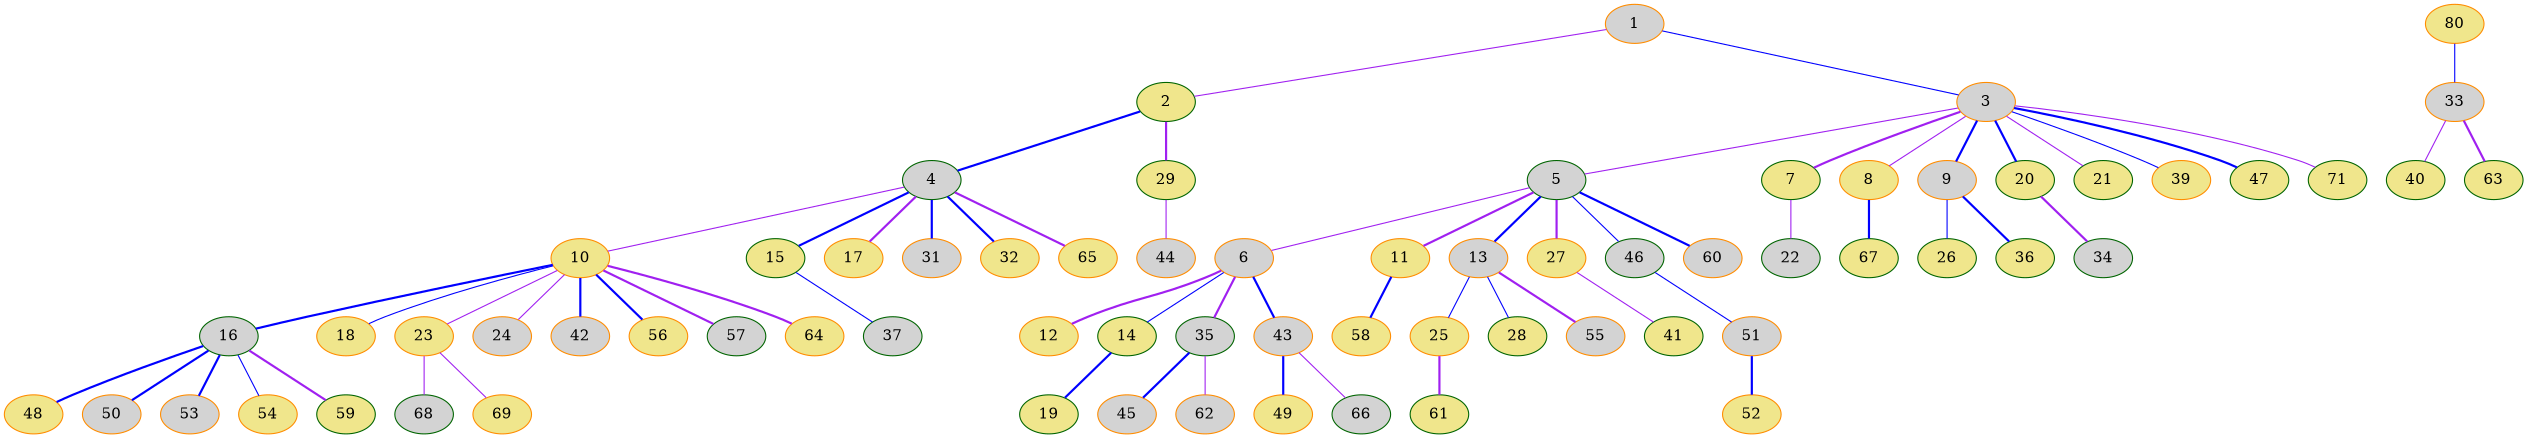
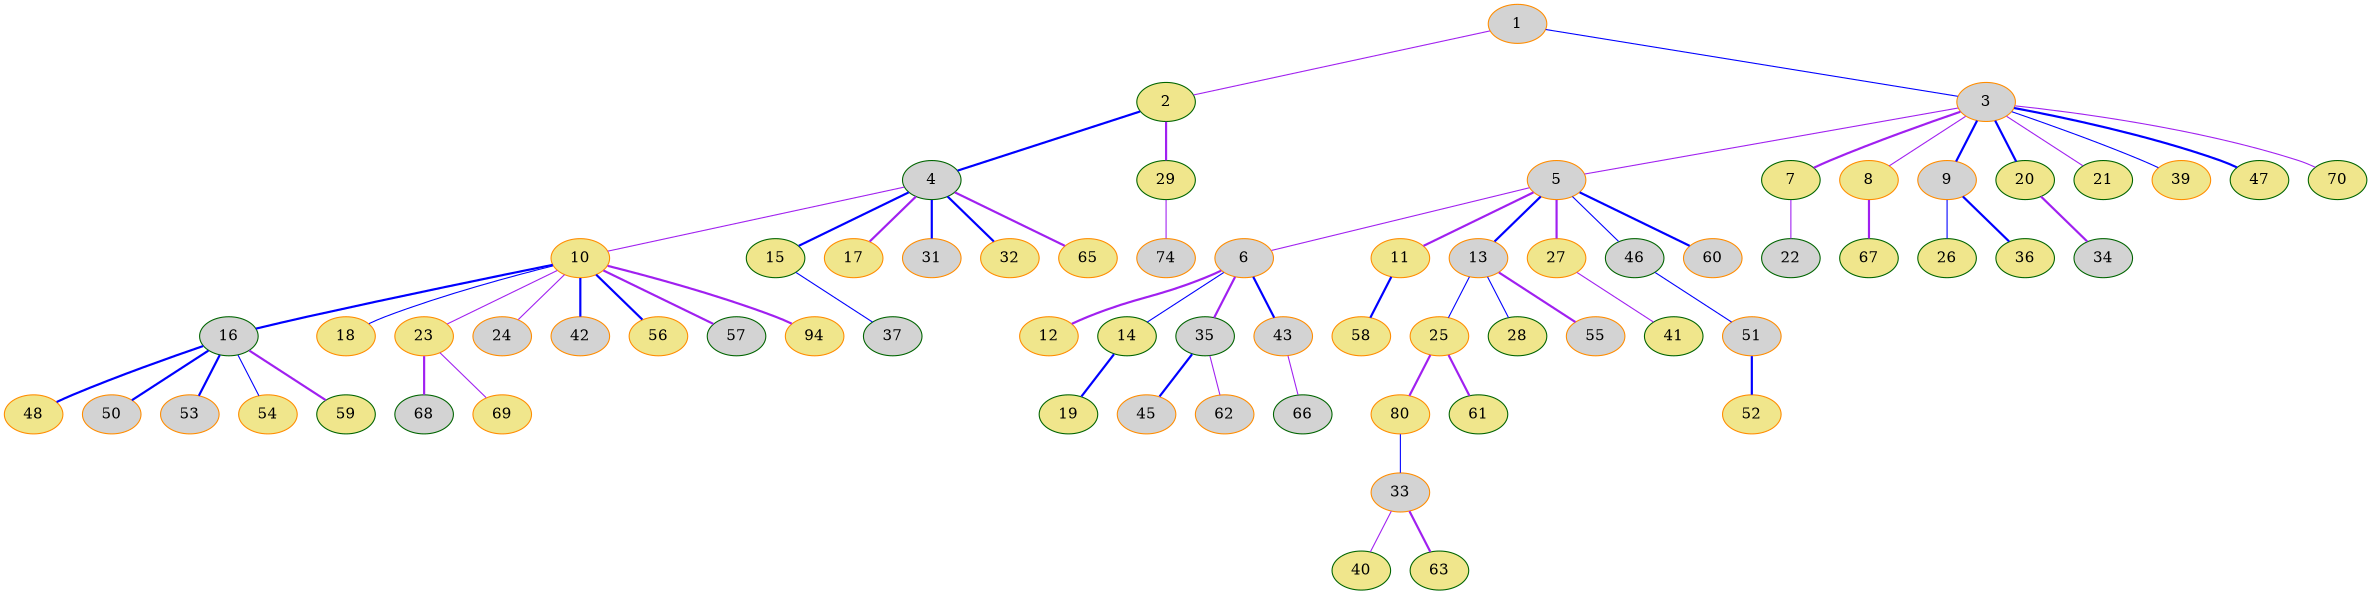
  graph {
    node [color=darkorange fillcolor=khaki style=filled]
    edge [color=purple style=bold]
    1 [fillcolor=lightgrey]
    2 [color=darkgreen]
    3 [fillcolor=lightgrey]
    4 [color=darkgreen fillcolor=lightgrey]
    29 [color=darkgreen]
-   5 [color=darkgreen fillcolor=lightgrey]
+   5 [fillcolor=lightgrey]
    7 [color=darkgreen]
    8
    9 [fillcolor=lightgrey]
    20 [color=darkgreen]
    21 [color=darkgreen]
    39
    47 [color=darkgreen]
-   70 [color=darkgreen label=71]
+   70 [color=darkgreen]
    10
    15 [color=darkgreen]
    17
    31 [fillcolor=lightgrey]
    32
    65
-   44 [fillcolor=lightgrey]
+   44 [fillcolor=lightgrey label=74]
    6 [fillcolor=lightgrey]
    11
    13 [fillcolor=lightgrey]
    27
    46 [color=darkgreen fillcolor=lightgrey]
    60 [fillcolor=lightgrey]
    22 [color=darkgreen fillcolor=lightgrey]
    67 [color=darkgreen]
    26 [color=darkgreen]
    36 [color=darkgreen]
    34 [color=darkgreen fillcolor=lightgrey]
    16 [color=darkgreen fillcolor=lightgrey]
    18
    23
    24 [fillcolor=lightgrey]
    42 [fillcolor=lightgrey]
    56
    57 [color=darkgreen fillcolor=lightgrey]
-   64
+   64 [label=94]
    37 [color=darkgreen fillcolor=lightgrey]
    12
    14 [color=darkgreen]
    35 [color=darkgreen fillcolor=lightgrey]
    43 [fillcolor=lightgrey]
    58
    25
    28 [color=darkgreen]
    55 [fillcolor=lightgrey]
    41 [color=darkgreen]
    51 [fillcolor=lightgrey]
    19 [color=darkgreen]
    45 [fillcolor=lightgrey]
    62 [fillcolor=lightgrey]
-   49
    66 [color=darkgreen fillcolor=lightgrey]
    48
    50 [fillcolor=lightgrey]
    53 [fillcolor=lightgrey]
    54
    59 [color=darkgreen]
    68 [color=darkgreen fillcolor=lightgrey]
    69
    n64 [label=80]
    61 [color=darkgreen]
    33 [fillcolor=lightgrey]
    40 [color=darkgreen]
    63 [color=darkgreen]
    52
    1 -- 2 [style=solid]
    1 -- 3 [color=blue style=solid]
    2 -- 4 [color=blue]
    2 -- 29
    3 -- 5 [style=solid]
    3 -- 7
    3 -- 8 [style=solid]
    3 -- 9 [color=blue]
    3 -- 20 [color=blue]
    3 -- 21 [style=solid]
    3 -- 39 [color=blue style=solid]
    3 -- 47 [color=blue]
    3 -- 70 [style=solid]
    4 -- 10 [style=solid]
    4 -- 15 [color=blue]
    4 -- 17
    4 -- 31 [color=blue]
    4 -- 32 [color=blue]
    4 -- 65
    29 -- 44 [style=solid]
    5 -- 6 [style=solid]
    5 -- 11
    5 -- 13 [color=blue]
    5 -- 27
    5 -- 46 [color=blue style=solid]
    5 -- 60 [color=blue]
    7 -- 22 [style=solid]
-   8 -- 67 [color=blue]
+   8 -- 67
    9 -- 26 [color=blue style=solid]
    9 -- 36 [color=blue]
    20 -- 34
    10 -- 16 [color=blue]
    10 -- 18 [color=blue style=solid]
    10 -- 23 [style=solid]
    10 -- 24 [style=solid]
    10 -- 42 [color=blue]
    10 -- 56 [color=blue]
    10 -- 57
    10 -- 64
    15 -- 37 [color=blue style=solid]
    6 -- 12
    6 -- 14 [color=blue style=solid]
    6 -- 35
    6 -- 43 [color=blue]
    11 -- 58 [color=blue]
    13 -- 25 [color=blue style=solid]
    13 -- 28 [color=blue style=solid]
    13 -- 55
    27 -- 41 [style=solid]
    46 -- 51 [color=blue style=solid]
    16 -- 48 [color=blue]
    16 -- 50 [color=blue]
    16 -- 53 [color=blue]
    16 -- 54 [color=blue style=solid]
    16 -- 59
-   23 -- 68 [style=solid]
+   23 -- 68
    23 -- 69 [style=solid]
    14 -- 19 [color=blue]
    35 -- 45 [color=blue]
    35 -- 62 [style=solid]
-   43 -- 49 [color=blue]
    43 -- 66 [style=solid]
+   25 -- n64
    25 -- 61
    51 -- 52 [color=blue]
    n64 -- 33 [color=blue style=solid]
    33 -- 40 [style=solid]
    33 -- 63
  }
